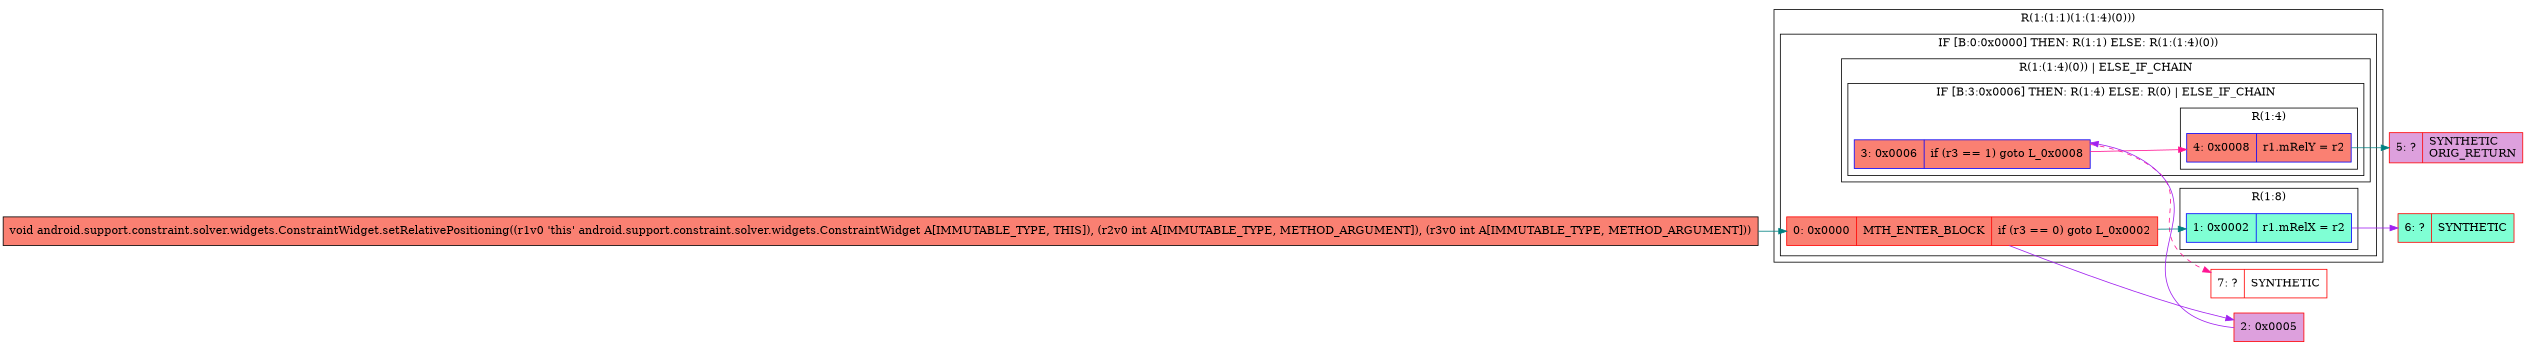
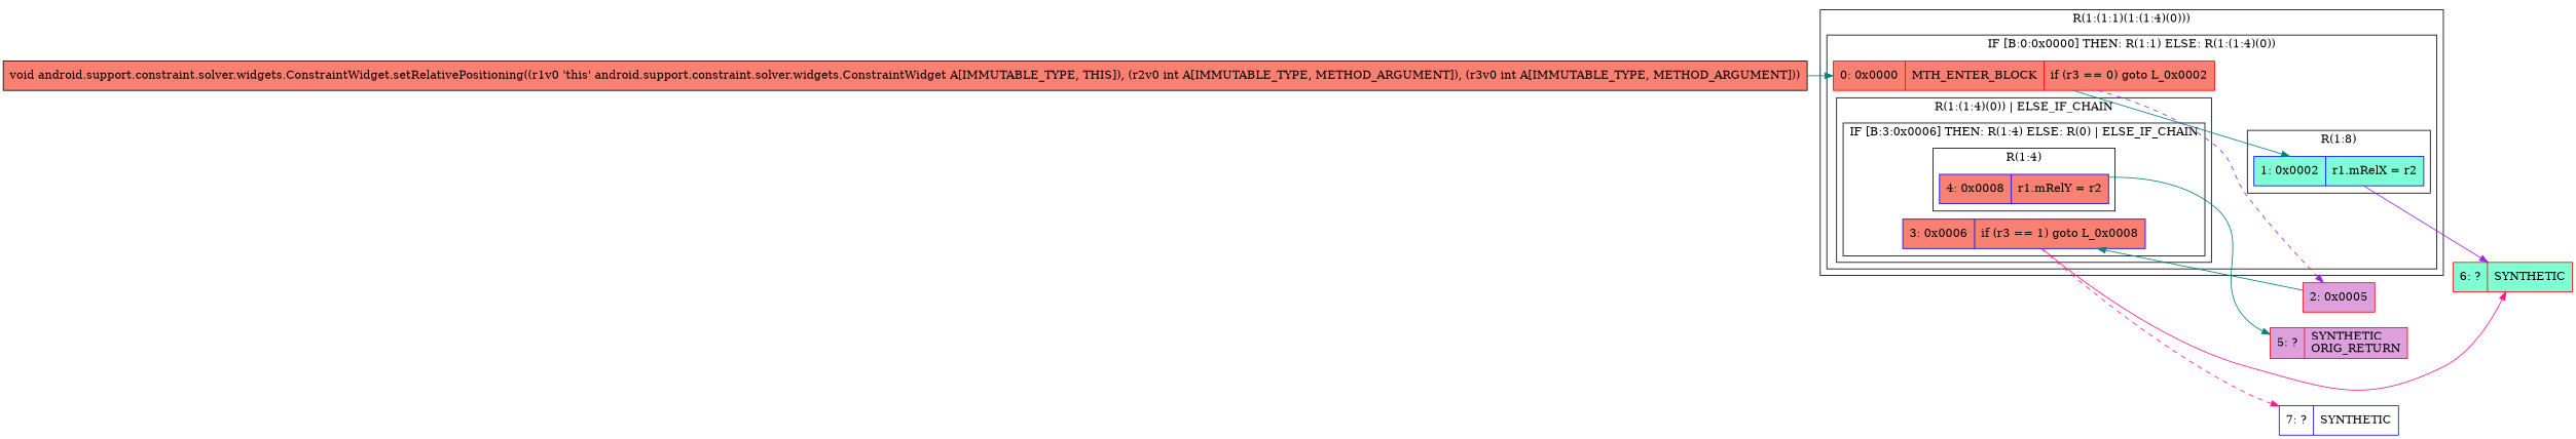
  digraph {
    rankdir=LR
    node [color=red fillcolor=salmon shape=record style=filled]
    edge [color=purple]
    n1 [color=blue fillcolor=aquamarine label="{1\:\ 0x0002|r1.mRelX = r2\l}"]
    n2 [color=blue label="{4\:\ 0x0008|r1.mRelY = r2\l}"]
    n3 [color=blue label="{3\:\ 0x0006|if (r3 == 1) goto L_0x0008\l}"]
    n4 [label="{0\:\ 0x0000|MTH_ENTER_BLOCK\l|if (r3 == 0) goto L_0x0002\l}"]
    n5 [fillcolor=aquamarine label="{6\:\ ?|SYNTHETIC\l}"]
    n6 [fillcolor=plum label="{5\:\ ?|SYNTHETIC\lORIG_RETURN\l}"]
-   n7 [fillcolor=white label="{7\:\ ?|SYNTHETIC\l}"]
+   n7 [color=blue fillcolor=white label="{7\:\ ?|SYNTHETIC\l}"]
    n8 [fillcolor=plum label="{2\:\ 0x0005}"]
    n9 [label="{void android.support.constraint.solver.widgets.ConstraintWidget.setRelativePositioning((r1v0 'this' android.support.constraint.solver.widgets.ConstraintWidget A[IMMUTABLE_TYPE, THIS]), (r2v0 int A[IMMUTABLE_TYPE, METHOD_ARGUMENT]), (r3v0 int A[IMMUTABLE_TYPE, METHOD_ARGUMENT])) }" color=""]
    subgraph cluster_1 {
      label="R(1:(1:1)(1:(1:4)(0)))"
      subgraph cluster_2 {
        label="IF [B:0:0x0000] THEN: R(1:1) ELSE: R(1:(1:4)(0))"
        n4
        subgraph cluster_3 {
          label="R(1:8)"
          n1
        }
        subgraph cluster_4 {
          label="R(1:(1:4)(0)) | ELSE_IF_CHAIN\l"
          subgraph cluster_5 {
            label="IF [B:3:0x0006] THEN: R(1:4) ELSE: R(0) | ELSE_IF_CHAIN\l"
            n3
            subgraph cluster_6 {
              label="R(1:4)"
              n2
            }
            subgraph cluster_7 {
              label="R(0)"
            }
          }
        }
      }
    }
    n1 -> n5
    n2 -> n6 [color=teal]
-   n3 -> n2 [color=deeppink]
+   n3 -> n5 [color=deeppink]
    n3 -> n7 [color=deeppink style=dashed]
    n4 -> n1 [color=teal]
-   n4 -> n8 [style=solid]
-   n8 -> n3
+   n4 -> n8 [style=dashed]
+   n8 -> n3 [color=teal]
    n9 -> n4 [color=teal]
  }
